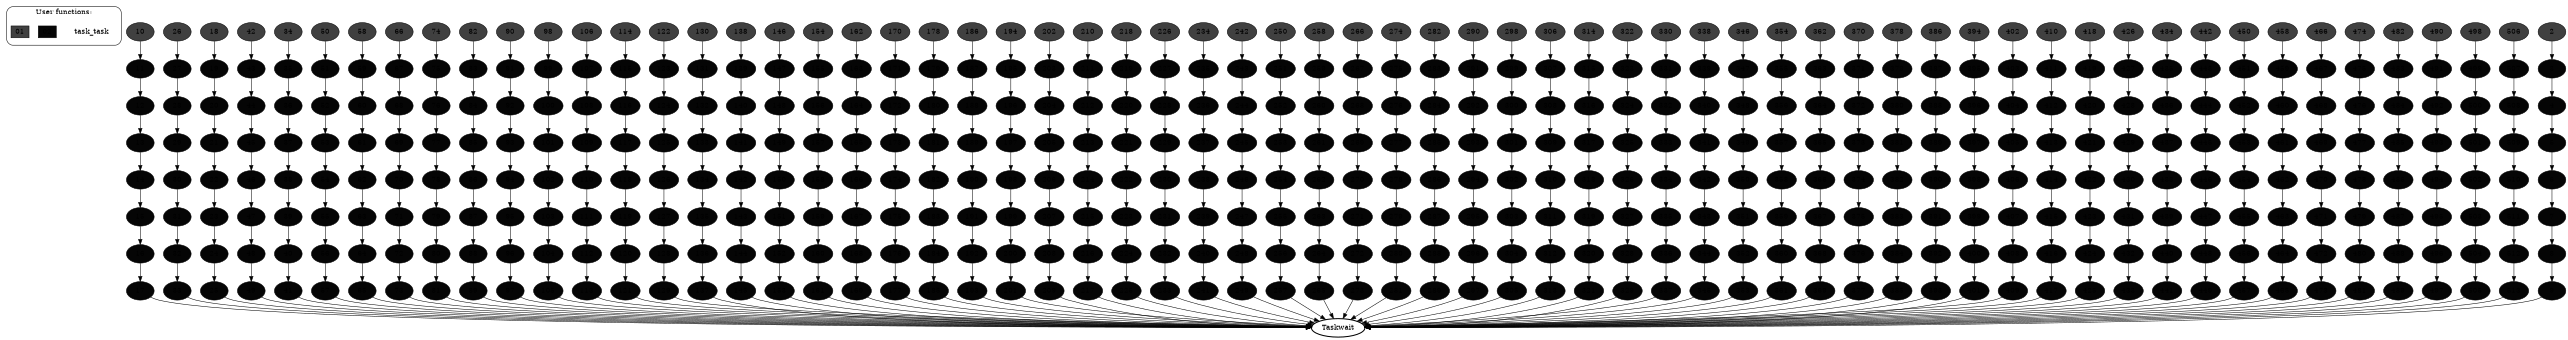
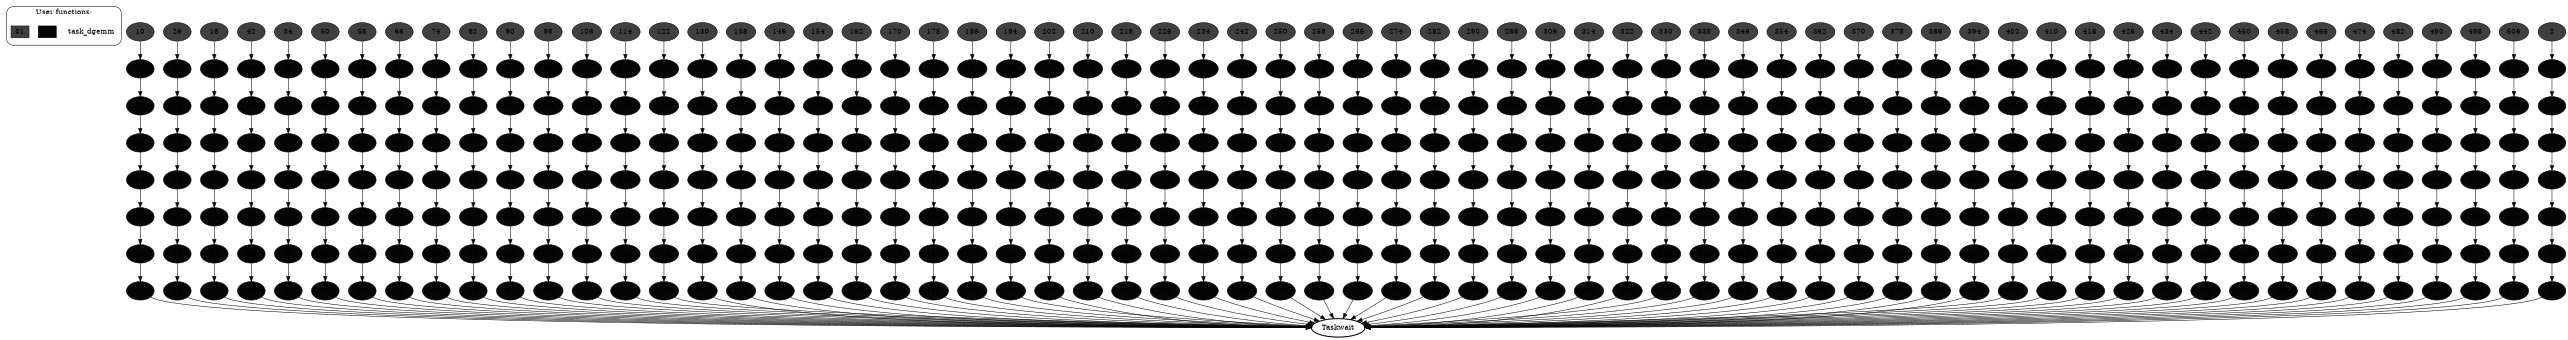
  digraph {
    compound=true
    node [color=black fillcolor=gray2 style=filled]
    edge [style=solid color=black]
-   task_dgemm [color=white margin="0.0,0.0" label=task_task fillcolor="" style=""]
+   task_dgemm [color=white margin="0.0,0.0" fillcolor="" style=""]
    01 [fillcolor=grey25 height=0.3 shape=box width=0.3 color=""]
    02 [height=0.3 shape=box width=0.3 color=""]
    4
    5
    6
    2 [fillcolor=grey25]
    3
    16
    17
    n11 [label=Taskwait style=bold color="" fillcolor=""]
    11
    12
    13
    15
    7
    8
    36
    37
    38
    33
    31
    32
    30
    29
    9
    34 [fillcolor=grey25]
    35
    28
    27
    19
    20
    21
    24
    25
    39
    22
    23
    26 [fillcolor=grey25]
    18 [fillcolor=grey25]
    48
    49
    14
    10 [fillcolor=grey25]
    131
    132
    133
    47
    40
    41
    42 [fillcolor=grey25]
    43
    44
    45
    46
    50 [fillcolor=grey25]
    51
    52
    53
    54
    55
    56
    57
    58 [fillcolor=grey25]
    59
    60
    61
    62
    63
    64
    65
    66 [fillcolor=grey25]
    67
    68
    69
    70
    71
    72
    73
    74 [fillcolor=grey25]
    75
    76
    77
    78
    79
    80
    81
    82 [fillcolor=grey25]
    83
    84
    85
    86
    87
    88
    89
    90 [fillcolor=grey25]
    91
    92
    93
    94
    95
    96
    97
    98 [fillcolor=grey25]
    99
    100
    101
    102
    103
    104
    105
    106 [fillcolor=grey25]
    107
    108
    109
    110
    111
    112
    113
    114 [fillcolor=grey25]
    115
    116
    117
    118
    119
    120
    121
    122 [fillcolor=grey25]
    123
    124
    125
    126
    127
    128
    129
    130 [fillcolor=grey25]
    134
    135
    136
    137
    138 [fillcolor=grey25]
    139
    140
    141
    142
    143
    144
    145
    146 [fillcolor=grey25]
    147
    148
    149
    150
    151
    152
    153
    154 [fillcolor=grey25]
    155
    156
    157
    158
    159
    160
    161
    162 [fillcolor=grey25]
    163
    164
    165
    166
    167
    168
    169
    170 [fillcolor=grey25]
    171
    172
    173
    174
    175
    176
    177
    178 [fillcolor=grey25]
    179
    180
    181
    182
    183
    184
    185
    186 [fillcolor=grey25]
    187
    188
    189
    190
    191
    192
    193
    194 [fillcolor=grey25]
    195
    196
    197
    198
    199
    200
    201
    202 [fillcolor=grey25]
    203
    204
    205
    206
    207
    208
    209
    210 [fillcolor=grey25]
    211
    212
    213
    214
    215
    216
    217
    218 [fillcolor=grey25]
    219
    220
    221
    222
    223
    224
    225
    226 [fillcolor=grey25]
    227
    228
    229
    230
    231
    232
    233
    234 [fillcolor=grey25]
    235
    236
    237
    238
    239
    240
    241
    242 [fillcolor=grey25]
    243
    244
    245
    246
    247
    248
    249
    250 [fillcolor=grey25]
    251
    252
    253
    254
    255
    256
    257
    258 [fillcolor=grey25]
    259
    260
    261
    262
    263
    264
    265
    266 [fillcolor=grey25]
    267
    268
    269
    270
    271
    272
    273
    274 [fillcolor=grey25]
    275
    276
    277
    278
    279
    280
    281
    282 [fillcolor=grey25]
    283
    284
    285
    286
    287
    288
    289
    290 [fillcolor=grey25]
    291
    292
    293
    294
    295
    296
    297
    298 [fillcolor=grey25]
    299
    300
    301
    302
    303
    304
    305
    306 [fillcolor=grey25]
    307
    308
    309
    310
    311
    312
    313
    314 [fillcolor=grey25]
    315
    316
    317
    318
    319
    320
    321
    322 [fillcolor=grey25]
    323
    324
    325
    326
    327
    328
    329
    330 [fillcolor=grey25]
    331
    332
    333
    334
    335
    336
    337
    338 [fillcolor=grey25]
    339
    340
    341
    342
    343
    344
    345
    346 [fillcolor=grey25]
    347
    348
    349
    350
    351
    352
    353
    354 [fillcolor=grey25]
    355
    356
    357
    358
    359
    360
    361
    362 [fillcolor=grey25]
    363
    364
    365
    366
    367
    368
    369
    370 [fillcolor=grey25]
    371
    372
    373
    374
    375
    376
    377
    378 [fillcolor=grey25]
    379
    380
    381
    382
    383
    384
    385
    386 [fillcolor=grey25]
    387
    388
    389
    390
    391
    392
    393
    394 [fillcolor=grey25]
    395
    396
    397
    398
    399
    400
    401
    402 [fillcolor=grey25]
    403
    404
    405
    406
    407
    408
    409
    410 [fillcolor=grey25]
    411
    412
    413
    414
    415
    416
    417
    418 [fillcolor=grey25]
    419
    420
    421
    422
    423
    424
    425
    426 [fillcolor=grey25]
    427
    428
    429
    430
    431
    432
    433
    434 [fillcolor=grey25]
    435
    436
    437
    438
    439
    440
    441
    442 [fillcolor=grey25]
    443
    444
    445
    446
    447
    448
    449
    450 [fillcolor=grey25]
    451
    452
    453
    454
    455
    456
    457
    458 [fillcolor=grey25]
    459
    460
    461
    462
    463
    464
    465
    466 [fillcolor=grey25]
    467
    468
    469
    470
    471
    472
    473
    474 [fillcolor=grey25]
    475
    476
    477
    478
    479
    480
    481
    482 [fillcolor=grey25]
    483
    484
    485
    486
    487
    488
    489
    490 [fillcolor=grey25]
    491
    492
    493
    494
    495
    496
    497
    498 [fillcolor=grey25]
    499
    500
    501
    502
    503
    504
    505
    506 [fillcolor=grey25]
    507
    508
    509
    510
    511
    512
    513
    subgraph cluster_1 {
      label="User functions:"
      rankdir=TB
      style=rounded
      subgraph sub_2 {
        label="User functions:"
        rank=same
        rankdir=TB
        style=rounded
        task_dgemm
        01
        02
      }
    }
    01 -> 02 [style=invis color=""]
    02 -> task_dgemm [style=invis color=""]
    4 -> 5
    5 -> 6
    6 -> 7
    2 -> 3
    3 -> 4
    16 -> 17
    17 -> n11
    11 -> 12
    12 -> 13
    13 -> 14
    15 -> 16
    7 -> 8
    8 -> 9
    36 -> 37
    37 -> 38
    38 -> 39
    33 -> n11
    31 -> 32
    32 -> 33
    30 -> 31
    29 -> 30
    9 -> n11
    34 -> 35
    35 -> 36
    28 -> 29
    27 -> 28
    19 -> 20
    20 -> 21
    21 -> 22
    24 -> 25
    25 -> n11
    39 -> 40
    22 -> 23
    23 -> 24
    26 -> 27
    18 -> 19
    48 -> 49
    49 -> n11
    14 -> 15
    10 -> 11
    131 -> 132
    132 -> 133
    133 -> 134
    47 -> 48
    40 -> 41
    41 -> n11
    42 -> 43
    43 -> 44
    44 -> 45
    45 -> 46
    46 -> 47
    50 -> 51
    51 -> 52
    52 -> 53
    53 -> 54
    54 -> 55
    55 -> 56
    56 -> 57
    57 -> n11
    58 -> 59
    59 -> 60
    60 -> 61
    61 -> 62
    62 -> 63
    63 -> 64
    64 -> 65
    65 -> n11
    66 -> 67
    67 -> 68
    68 -> 69
    69 -> 70
    70 -> 71
    71 -> 72
    72 -> 73
    73 -> n11
    74 -> 75
    75 -> 76
    76 -> 77
    77 -> 78
    78 -> 79
    79 -> 80
    80 -> 81
    81 -> n11
    82 -> 83
    83 -> 84
    84 -> 85
    85 -> 86
    86 -> 87
    87 -> 88
    88 -> 89
    89 -> n11
    90 -> 91
    91 -> 92
    92 -> 93
    93 -> 94
    94 -> 95
    95 -> 96
    96 -> 97
    97 -> n11
    98 -> 99
    99 -> 100
    100 -> 101
    101 -> 102
    102 -> 103
    103 -> 104
    104 -> 105
    105 -> n11
    106 -> 107
    107 -> 108
    108 -> 109
    109 -> 110
    110 -> 111
    111 -> 112
    112 -> 113
    113 -> n11
    114 -> 115
    115 -> 116
    116 -> 117
    117 -> 118
    118 -> 119
    119 -> 120
    120 -> 121
    121 -> n11
    122 -> 123
    123 -> 124
    124 -> 125
    125 -> 126
    126 -> 127
    127 -> 128
    128 -> 129
    129 -> n11
    130 -> 131
    134 -> 135
    135 -> 136
    136 -> 137
    137 -> n11
    138 -> 139
    139 -> 140
    140 -> 141
    141 -> 142
    142 -> 143
    143 -> 144
    144 -> 145
    145 -> n11
    146 -> 147
    147 -> 148
    148 -> 149
    149 -> 150
    150 -> 151
    151 -> 152
    152 -> 153
    153 -> n11
    154 -> 155
    155 -> 156
    156 -> 157
    157 -> 158
    158 -> 159
    159 -> 160
    160 -> 161
    161 -> n11
    162 -> 163
    163 -> 164
    164 -> 165
    165 -> 166
    166 -> 167
    167 -> 168
    168 -> 169
    169 -> n11
    170 -> 171
    171 -> 172
    172 -> 173
    173 -> 174
    174 -> 175
    175 -> 176
    176 -> 177
    177 -> n11
    178 -> 179
    179 -> 180
    180 -> 181
    181 -> 182
    182 -> 183
    183 -> 184
    184 -> 185
    185 -> n11
    186 -> 187
    187 -> 188
    188 -> 189
    189 -> 190
    190 -> 191
    191 -> 192
    192 -> 193
    193 -> n11
    194 -> 195
    195 -> 196
    196 -> 197
    197 -> 198
    198 -> 199
    199 -> 200
    200 -> 201
    201 -> n11
    202 -> 203
    203 -> 204
    204 -> 205
    205 -> 206
    206 -> 207
    207 -> 208
    208 -> 209
    209 -> n11
    210 -> 211
    211 -> 212
    212 -> 213
    213 -> 214
    214 -> 215
    215 -> 216
    216 -> 217
    217 -> n11
    218 -> 219
    219 -> 220
    220 -> 221
    221 -> 222
    222 -> 223
    223 -> 224
    224 -> 225
    225 -> n11
    226 -> 227
    227 -> 228
    228 -> 229
    229 -> 230
    230 -> 231
    231 -> 232
    232 -> 233
    233 -> n11
    234 -> 235
    235 -> 236
    236 -> 237
    237 -> 238
    238 -> 239
    239 -> 240
    240 -> 241
    241 -> n11
    242 -> 243
    243 -> 244
    244 -> 245
    245 -> 246
    246 -> 247
    247 -> 248
    248 -> 249
    249 -> n11
    250 -> 251
    251 -> 252
    252 -> 253
    253 -> 254
    254 -> 255
    255 -> 256
    256 -> 257
    257 -> n11
    258 -> 259
    259 -> 260
    260 -> 261
    261 -> 262
    262 -> 263
    263 -> 264
    264 -> 265
    265 -> n11
    266 -> 267
    267 -> 268
    268 -> 269
    269 -> 270
    270 -> 271
    271 -> 272
    272 -> 273
    273 -> n11
    274 -> 275
    275 -> 276
    276 -> 277
    277 -> 278
    278 -> 279
    279 -> 280
    280 -> 281
    281 -> n11
    282 -> 283
    283 -> 284
    284 -> 285
    285 -> 286
    286 -> 287
    287 -> 288
    288 -> 289
    289 -> n11
    290 -> 291
    291 -> 292
    292 -> 293
    293 -> 294
    294 -> 295
    295 -> 296
    296 -> 297
    297 -> n11
    298 -> 299
    299 -> 300
    300 -> 301
    301 -> 302
    302 -> 303
    303 -> 304
    304 -> 305
    305 -> n11
    306 -> 307
    307 -> 308
    308 -> 309
    309 -> 310
    310 -> 311
    311 -> 312
    312 -> 313
    313 -> n11
    314 -> 315
    315 -> 316
    316 -> 317
    317 -> 318
    318 -> 319
    319 -> 320
    320 -> 321
    321 -> n11
    322 -> 323
    323 -> 324
    324 -> 325
    325 -> 326
    326 -> 327
    327 -> 328
    328 -> 329
    329 -> n11
    330 -> 331
    331 -> 332
    332 -> 333
    333 -> 334
    334 -> 335
    335 -> 336
    336 -> 337
    337 -> n11
    338 -> 339
    339 -> 340
    340 -> 341
    341 -> 342
    342 -> 343
    343 -> 344
    344 -> 345
    345 -> n11
    346 -> 347
    347 -> 348
    348 -> 349
    349 -> 350
    350 -> 351
    351 -> 352
    352 -> 353
    353 -> n11
    354 -> 355
    355 -> 356
    356 -> 357
    357 -> 358
    358 -> 359
    359 -> 360
    360 -> 361
    361 -> n11
    362 -> 363
    363 -> 364
    364 -> 365
    365 -> 366
    366 -> 367
    367 -> 368
    368 -> 369
    369 -> n11
    370 -> 371
    371 -> 372
    372 -> 373
    373 -> 374
    374 -> 375
    375 -> 376
    376 -> 377
    377 -> n11
    378 -> 379
    379 -> 380
    380 -> 381
    381 -> 382
    382 -> 383
    383 -> 384
    384 -> 385
    385 -> n11
    386 -> 387
    387 -> 388
    388 -> 389
    389 -> 390
    390 -> 391
    391 -> 392
    392 -> 393
    393 -> n11
    394 -> 395
    395 -> 396
    396 -> 397
    397 -> 398
    398 -> 399
    399 -> 400
    400 -> 401
    401 -> n11
    402 -> 403
    403 -> 404
    404 -> 405
    405 -> 406
    406 -> 407
    407 -> 408
    408 -> 409
    409 -> n11
    410 -> 411
    411 -> 412
    412 -> 413
    413 -> 414
    414 -> 415
    415 -> 416
    416 -> 417
    417 -> n11
    418 -> 419
    419 -> 420
    420 -> 421
    421 -> 422
    422 -> 423
    423 -> 424
    424 -> 425
    425 -> n11
    426 -> 427
    427 -> 428
    428 -> 429
    429 -> 430
    430 -> 431
    431 -> 432
    432 -> 433
    433 -> n11
    434 -> 435
    435 -> 436
    436 -> 437
    437 -> 438
    438 -> 439
    439 -> 440
    440 -> 441
    441 -> n11
    442 -> 443
    443 -> 444
    444 -> 445
    445 -> 446
    446 -> 447
    447 -> 448
    448 -> 449
    449 -> n11
    450 -> 451
    451 -> 452
    452 -> 453
    453 -> 454
    454 -> 455
    455 -> 456
    456 -> 457
    457 -> n11
    458 -> 459
    459 -> 460
    460 -> 461
    461 -> 462
    462 -> 463
    463 -> 464
    464 -> 465
    465 -> n11
    466 -> 467
    467 -> 468
    468 -> 469
    469 -> 470
    470 -> 471
    471 -> 472
    472 -> 473
    473 -> n11
    474 -> 475
    475 -> 476
    476 -> 477
    477 -> 478
    478 -> 479
    479 -> 480
    480 -> 481
    481 -> n11
    482 -> 483
    483 -> 484
    484 -> 485
    485 -> 486
    486 -> 487
    487 -> 488
    488 -> 489
    489 -> n11
    490 -> 491
    491 -> 492
    492 -> 493
    493 -> 494
    494 -> 495
    495 -> 496
    496 -> 497
    497 -> n11
    498 -> 499
    499 -> 500
    500 -> 501
    501 -> 502
    502 -> 503
    503 -> 504
    504 -> 505
    505 -> n11
    506 -> 507
    507 -> 508
    508 -> 509
    509 -> 510
    510 -> 511
    511 -> 512
    512 -> 513
    513 -> n11
  }
